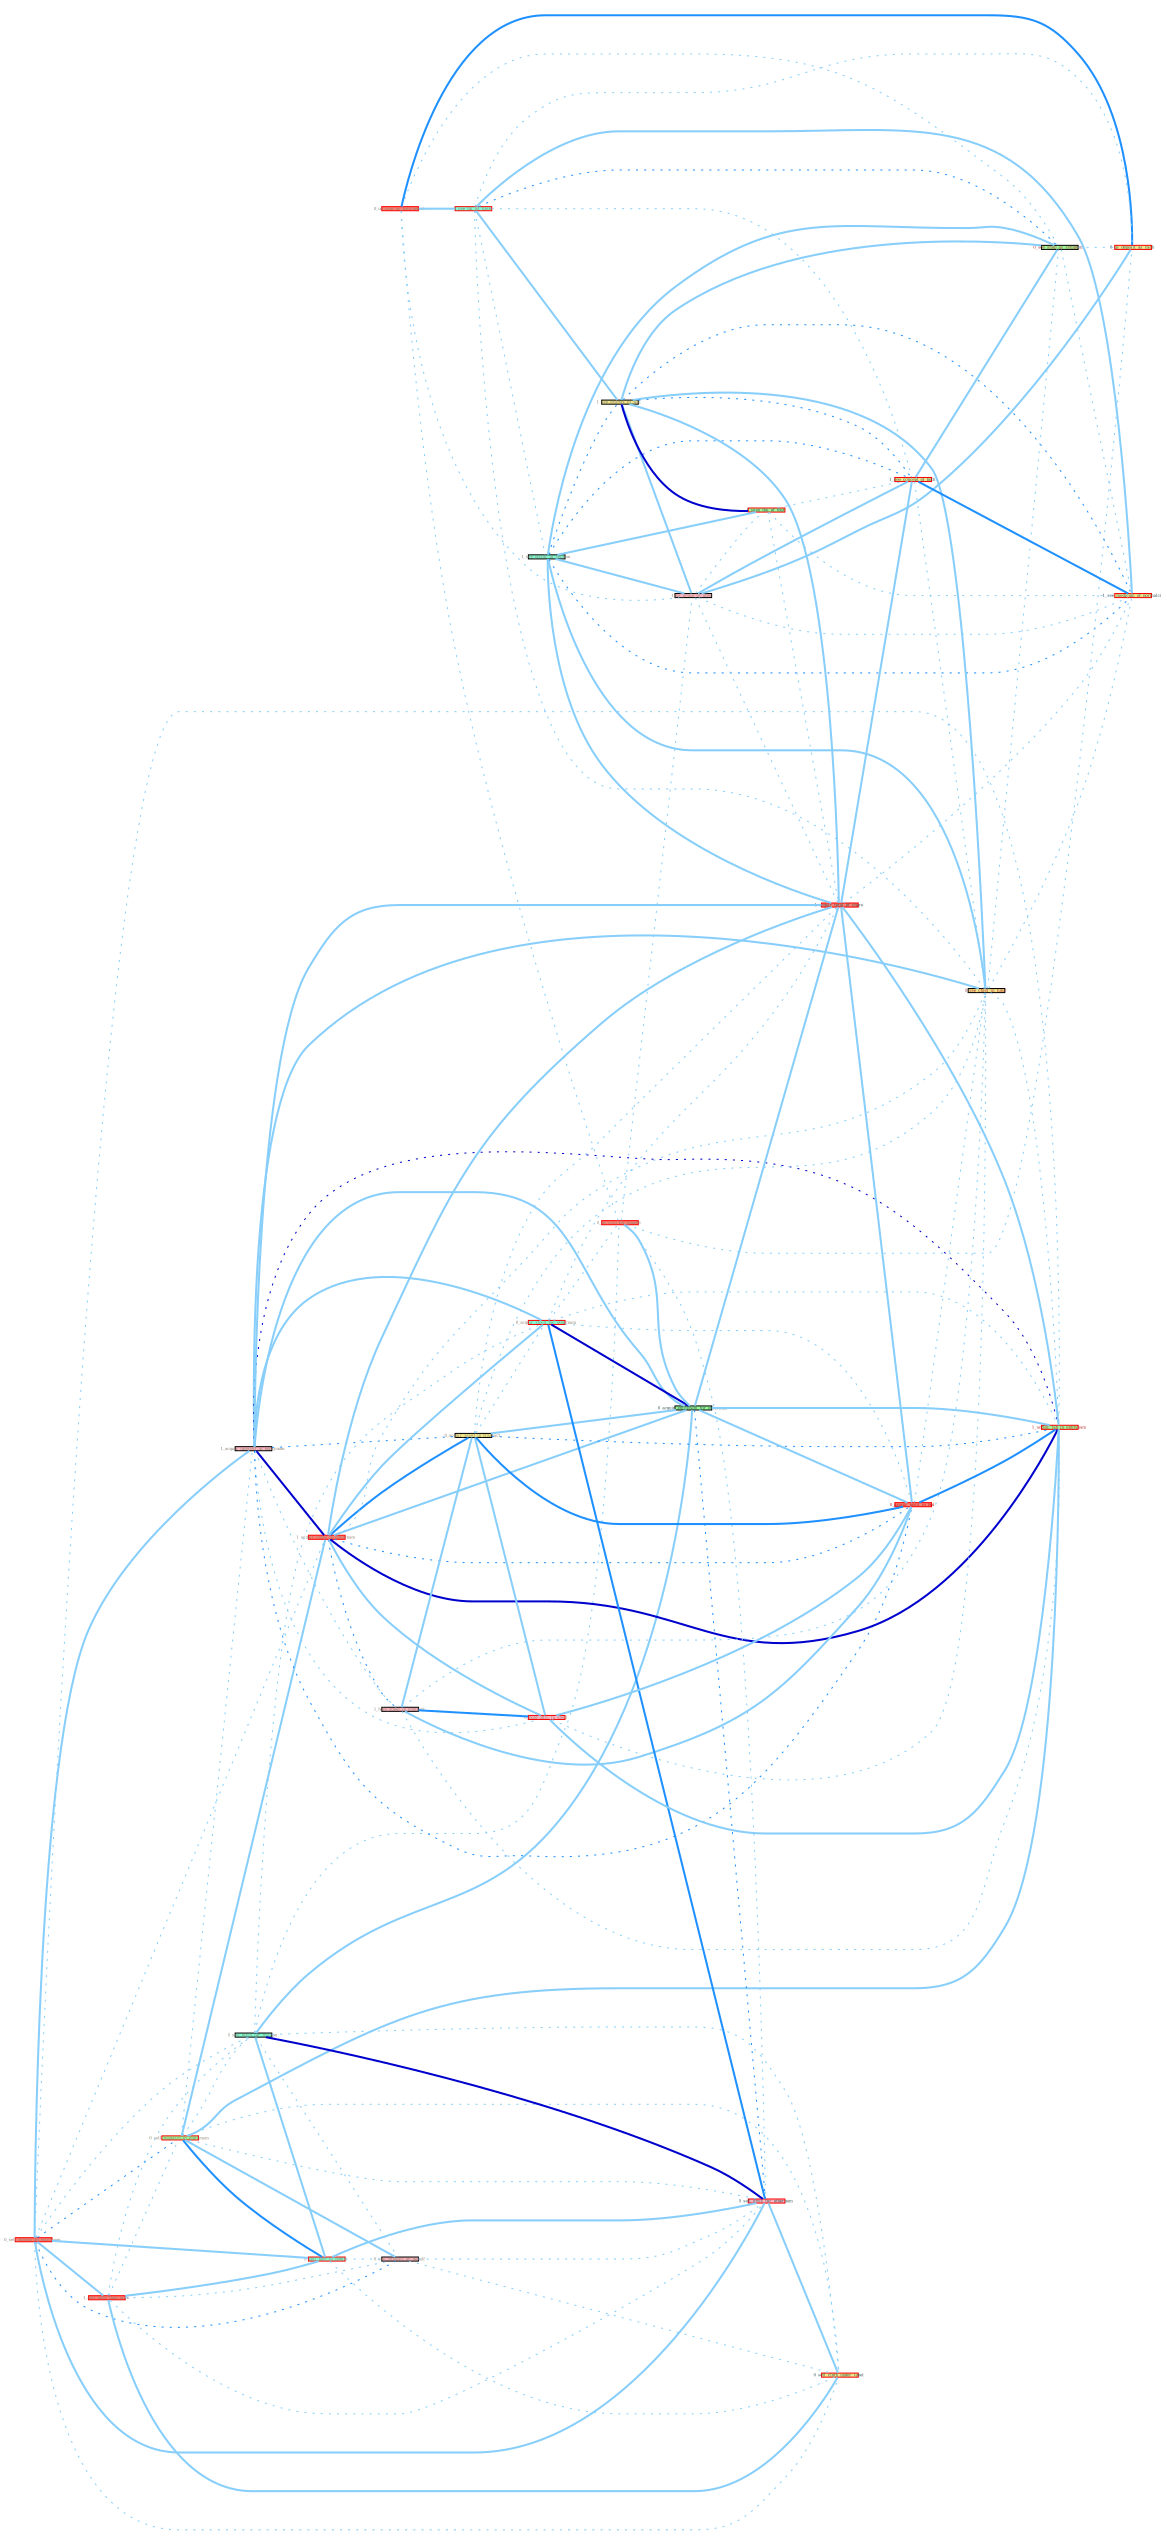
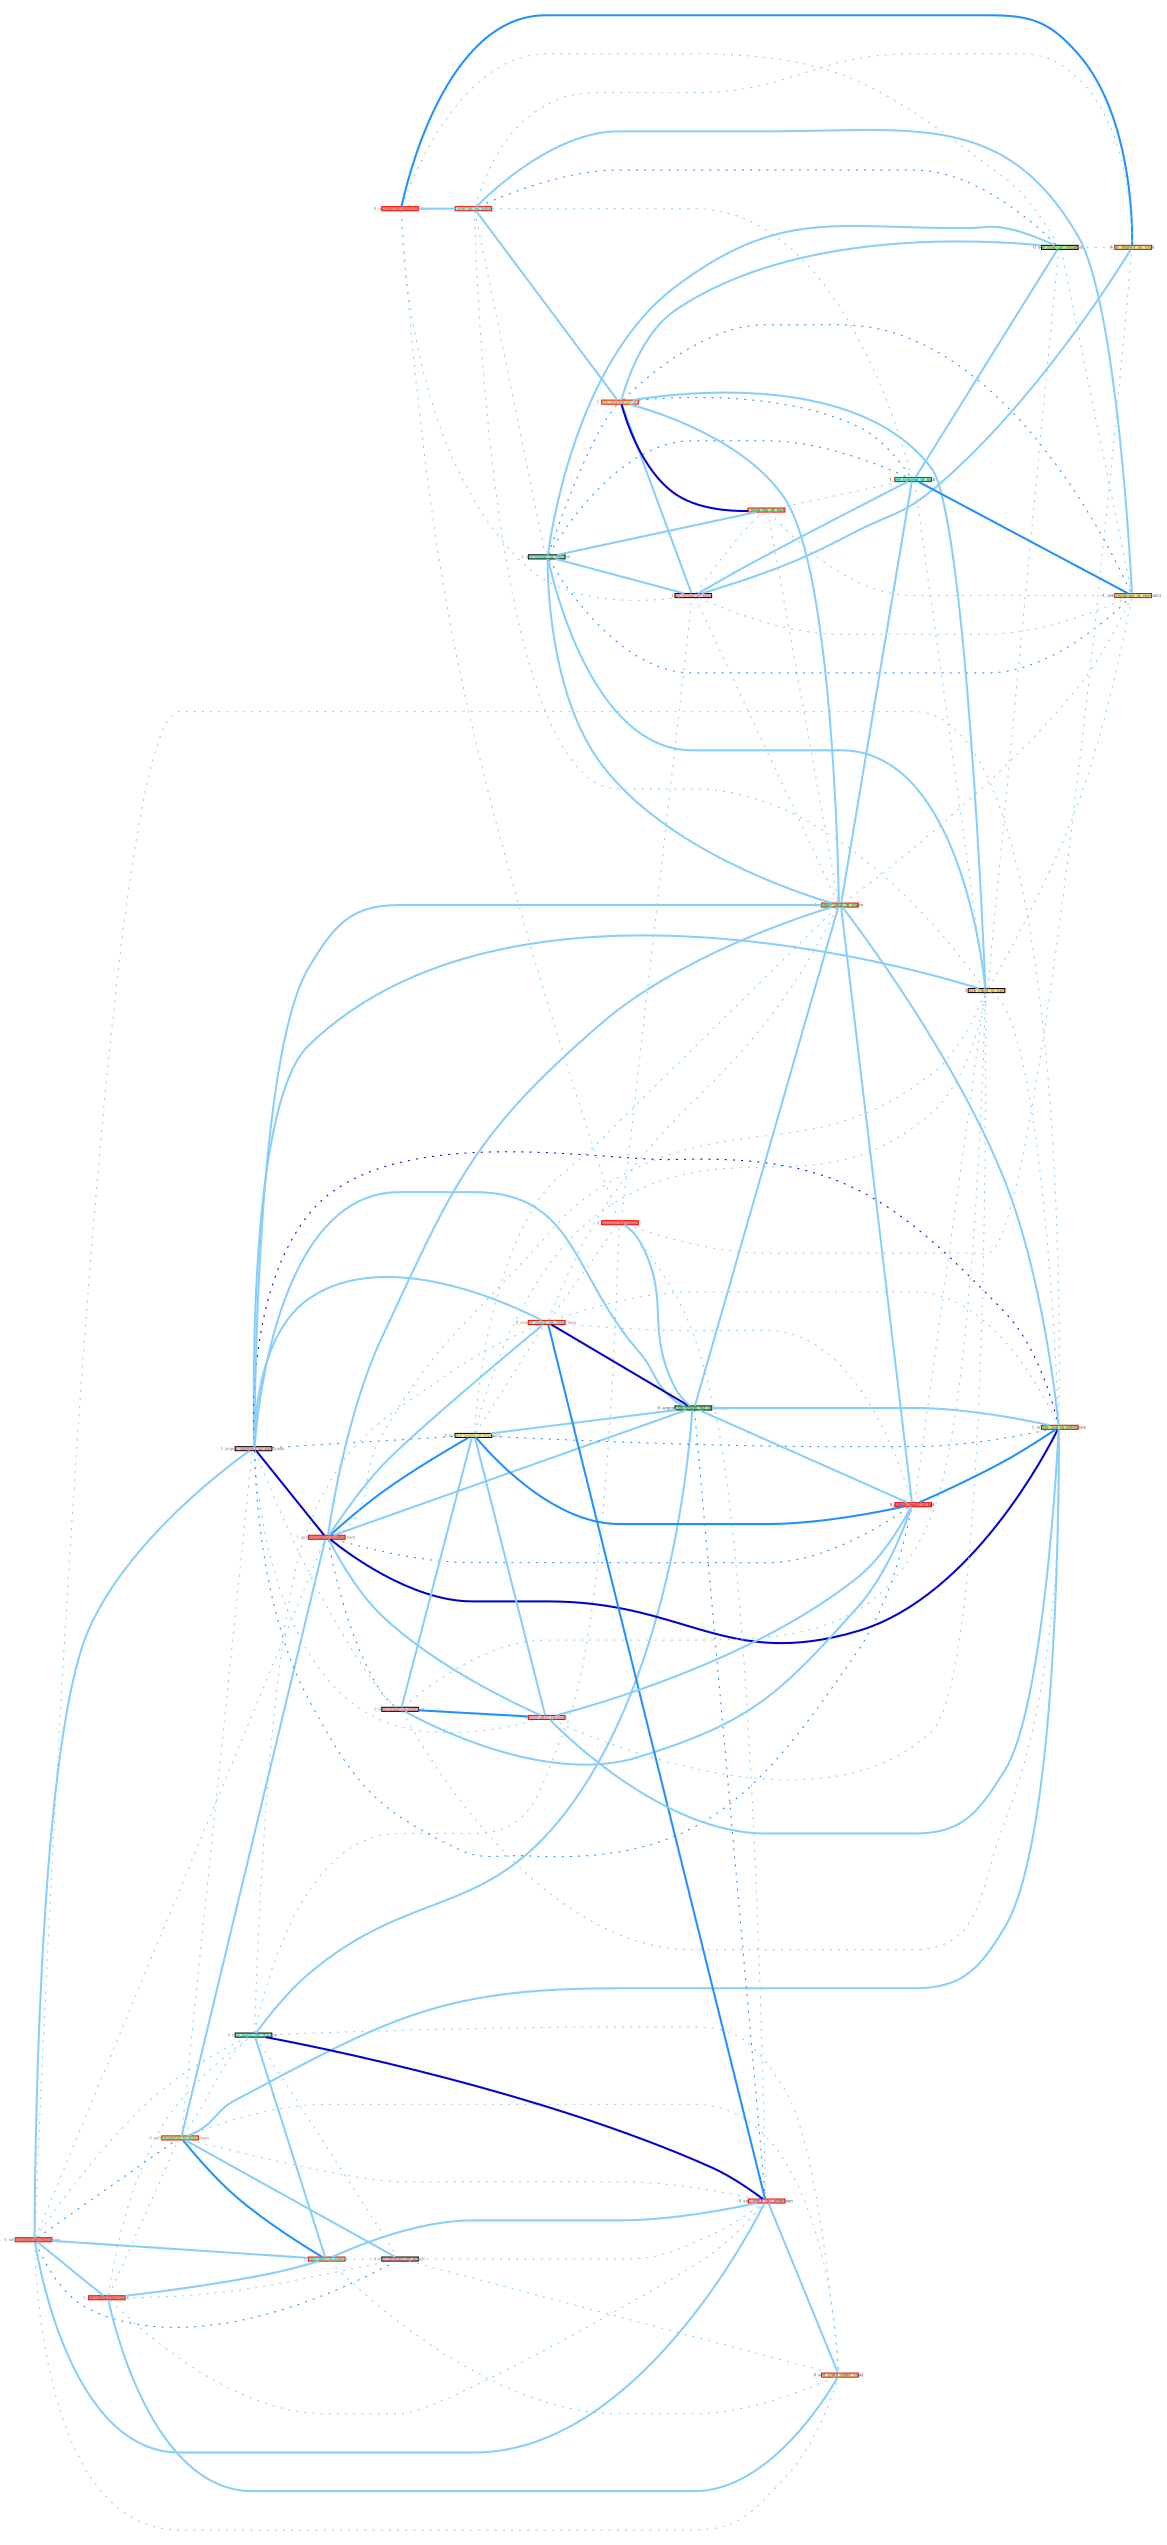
  graph {
    rankdir=LR
    node [color=red fillcolor=salmon fixedsize=true fontcolor="#8b7d6b" fontsize=4 shape=polygon style=filled]
    edge [color="#87cefa" style=dotted w=1]
    "0_us_rate_as_instrument " [height=.06 width=.5]
    "0_sell_billion_on_entitynam " [height=.06 width=.5]
    "1_sell_milk_than_milk " [height=.06 width=.5]
    "0_sell_magazin_to_entitynam " [fillcolor=palegreen height=.06 width=.5]
    "1_acquir_interest_in_entitynam " [color=black fillcolor=lightpink height=.06 width=.5]
    "0_sell_divis_for_million " [color=black fillcolor=aquamarine height=.06 width=.5]
    "0_see_thi_as_time " [fillcolor=aquamarine height=.06 width=.5]
    "1_acquir_stake_in_entitynam " [height=.06 width=.5]
    "1_hold_stake_in_compani " [color=black fillcolor=lightpink height=.06 width=.5]
    "0_sell_part_to_public " [fillcolor=aquamarine height=.06 width=.5]
    "1_see_pictur_of_section " [color=black fillcolor=aquamarine height=.06 width=.5]
    "0_acquir_asset_in_transact " [color=black fillcolor=khaki height=.06 width=.5]
    "0_acquir_stock_for_othernum " [fillcolor=aquamarine height=.06 width=.5]
    "0_us_issu_for_benefit " [height=.06 width=.5]
    "0_hold_offic_in_elect " [fillcolor=lightpink height=.06 width=.5]
-   "1_see_exampl_of_wai " [color=black fillcolor=khaki height=.06 width=.5]
+   "1_see_exampl_of_wai " [fillcolor=khaki height=.06 width=.5]
    "0_sell_product_on_behalf " [color=black fillcolor=lightpink height=.06 width=.5]
    "1_us_proce_of_offer " [color=black fillcolor=lightpink height=.06 width=.5]
    "0_acquir_posit_in_bid " [fontcolor="#b22222" height=.06 width=.5]
    "0_see_chief_in_futur " [color=black fillcolor=khaki fontcolor="#b22222" height=.06 width=.5]
    "0_see_shop_as_symptom " [color=black fillcolor=palegreen fontcolor="#b22222" height=.06 width=.5]
    "1_acquir_lab_in_entitynam " [fillcolor=palegreen fontcolor="#b22222" height=.06 width=.5]
    "0_us_deposit_as_cach " [fillcolor=khaki fontcolor="#2f4f4f" height=.06 width=.5]
    "0_sell_divis_for_othernum " [fillcolor=lightpink fontcolor="#2f4f4f" height=.06 width=.5]
    "0_sell_cloth_under_label " [fillcolor=khaki fontcolor="#2f4f4f" height=.06 width=.5]
    "0_acquir_entitynam_for_othernum " [color=black fillcolor=palegreen fontcolor="#2f4f4f" height=.06 width=.5]
-   "1_acquir_total_of_share " [fontcolor="#2f4f4f" height=.06 width=.5]
-   "1_see_concept_of_both " [fillcolor=khaki fontcolor="#2f4f4f" height=.06 width=.5]
+   "1_acquir_total_of_share " [fillcolor=palegreen fontcolor="#2f4f4f" height=.06 width=.5]
+   "1_see_concept_of_both " [fillcolor=aquamarine fontcolor="#2f4f4f" height=.06 width=.5]
    "1_see_modicum_of_normalci " [fillcolor=khaki fontcolor="#2f4f4f" height=.06 width=.5]
    "1_seen_the_of_that " [fillcolor=palegreen fontcolor="#2f4f4f" height=.06 width=.5]
    subgraph sub_1 {
      "0_us_rate_as_instrument "
      "0_sell_billion_on_entitynam "
      "1_sell_milk_than_milk "
      "0_sell_magazin_to_entitynam "
      "1_acquir_interest_in_entitynam "
      "0_sell_divis_for_million "
      "0_see_thi_as_time "
      "1_acquir_stake_in_entitynam "
      "1_hold_stake_in_compani "
      "0_sell_part_to_public "
      "1_see_pictur_of_section "
      "0_acquir_asset_in_transact "
      "0_acquir_stock_for_othernum "
      "0_us_issu_for_benefit "
      "0_hold_offic_in_elect "
      "1_see_exampl_of_wai "
      "0_sell_product_on_behalf "
      "1_us_proce_of_offer "
    }
    subgraph sub_2 {
      "0_acquir_posit_in_bid "
      "0_see_chief_in_futur "
      "0_see_shop_as_symptom "
      "1_acquir_lab_in_entitynam "
    }
    "0_us_rate_as_instrument " -- "0_see_thi_as_time " [style=bold]
    "0_us_rate_as_instrument " -- "0_us_issu_for_benefit "
    "0_us_rate_as_instrument " -- "1_us_proce_of_offer "
    "0_us_rate_as_instrument " -- "0_see_shop_as_symptom "
    "0_us_rate_as_instrument " -- "0_us_deposit_as_cach " [color="#1e90ff" style=bold w=2]
    "0_sell_billion_on_entitynam " -- "1_sell_milk_than_milk " [style=bold]
    "0_sell_billion_on_entitynam " -- "0_sell_magazin_to_entitynam " [color="#1e90ff" w=2]
    "0_sell_billion_on_entitynam " -- "1_acquir_interest_in_entitynam " [style=bold]
    "0_sell_billion_on_entitynam " -- "0_sell_divis_for_million "
    "0_sell_billion_on_entitynam " -- "1_acquir_stake_in_entitynam "
    "0_sell_billion_on_entitynam " -- "0_sell_part_to_public " [style=bold]
    "0_sell_billion_on_entitynam " -- "0_sell_product_on_behalf " [color="#1e90ff" w=2]
    "0_sell_billion_on_entitynam " -- "1_acquir_lab_in_entitynam "
    "0_sell_billion_on_entitynam " -- "0_sell_divis_for_othernum " [style=bold]
    "0_sell_billion_on_entitynam " -- "0_sell_cloth_under_label "
    "1_sell_milk_than_milk " -- "0_sell_magazin_to_entitynam "
    "1_sell_milk_than_milk " -- "0_sell_divis_for_million "
    "1_sell_milk_than_milk " -- "0_sell_part_to_public " [style=bold]
    "1_sell_milk_than_milk " -- "0_sell_product_on_behalf "
    "1_sell_milk_than_milk " -- "0_sell_divis_for_othernum "
    "1_sell_milk_than_milk " -- "0_sell_cloth_under_label " [style=bold]
    "0_sell_magazin_to_entitynam " -- "1_acquir_interest_in_entitynam "
    "0_sell_magazin_to_entitynam " -- "0_sell_divis_for_million "
    "0_sell_magazin_to_entitynam " -- "1_acquir_stake_in_entitynam " [style=bold]
    "0_sell_magazin_to_entitynam " -- "0_sell_part_to_public " [color="#1e90ff" style=bold w=2]
    "0_sell_magazin_to_entitynam " -- "0_sell_product_on_behalf " [style=bold]
    "0_sell_magazin_to_entitynam " -- "1_acquir_lab_in_entitynam " [style=bold]
    "0_sell_magazin_to_entitynam " -- "0_sell_divis_for_othernum "
    "0_sell_magazin_to_entitynam " -- "0_sell_cloth_under_label "
    "1_acquir_interest_in_entitynam " -- "1_acquir_stake_in_entitynam " [color="#0000cd" style=bold w=3]
    "1_acquir_interest_in_entitynam " -- "1_hold_stake_in_compani "
    "1_acquir_interest_in_entitynam " -- "0_acquir_asset_in_transact " [color="#1e90ff" w=2]
    "1_acquir_interest_in_entitynam " -- "0_acquir_stock_for_othernum " [style=bold]
    "1_acquir_interest_in_entitynam " -- "0_hold_offic_in_elect "
    "1_acquir_interest_in_entitynam " -- "0_acquir_posit_in_bid " [color="#1e90ff" w=2]
    "1_acquir_interest_in_entitynam " -- "0_see_chief_in_futur " [style=bold]
    "1_acquir_interest_in_entitynam " -- "1_acquir_lab_in_entitynam " [color="#0000cd" w=3]
    "1_acquir_interest_in_entitynam " -- "0_acquir_entitynam_for_othernum " [style=bold]
    "1_acquir_interest_in_entitynam " -- "1_acquir_total_of_share " [style=bold]
    "0_sell_divis_for_million " -- "0_sell_part_to_public " [style=bold]
    "0_sell_divis_for_million " -- "0_acquir_stock_for_othernum "
    "0_sell_divis_for_million " -- "0_us_issu_for_benefit "
    "0_sell_divis_for_million " -- "0_sell_product_on_behalf "
    "0_sell_divis_for_million " -- "0_sell_divis_for_othernum " [color="#0000cd" style=bold w=3]
    "0_sell_divis_for_million " -- "0_sell_cloth_under_label "
    "0_sell_divis_for_million " -- "0_acquir_entitynam_for_othernum " [style=bold]
    "0_see_thi_as_time " -- "1_see_pictur_of_section "
    "0_see_thi_as_time " -- "1_see_exampl_of_wai " [style=bold]
    "0_see_thi_as_time " -- "0_see_chief_in_futur "
    "0_see_thi_as_time " -- "0_see_shop_as_symptom " [color="#1e90ff" w=2]
    "0_see_thi_as_time " -- "0_us_deposit_as_cach "
    "0_see_thi_as_time " -- "1_see_concept_of_both "
    "0_see_thi_as_time " -- "1_see_modicum_of_normalci " [style=bold]
    "1_acquir_stake_in_entitynam " -- "1_hold_stake_in_compani " [color="#1e90ff" w=2]
    "1_acquir_stake_in_entitynam " -- "0_acquir_asset_in_transact " [color="#1e90ff" style=bold w=2]
    "1_acquir_stake_in_entitynam " -- "0_acquir_stock_for_othernum " [style=bold]
    "1_acquir_stake_in_entitynam " -- "0_hold_offic_in_elect " [style=bold]
    "1_acquir_stake_in_entitynam " -- "0_acquir_posit_in_bid " [color="#1e90ff" w=2]
    "1_acquir_stake_in_entitynam " -- "0_see_chief_in_futur "
    "1_acquir_stake_in_entitynam " -- "1_acquir_lab_in_entitynam " [color="#0000cd" style=bold w=3]
    "1_acquir_stake_in_entitynam " -- "0_acquir_entitynam_for_othernum " [style=bold]
    "1_acquir_stake_in_entitynam " -- "1_acquir_total_of_share " [style=bold]
    "1_hold_stake_in_compani " -- "0_acquir_asset_in_transact " [style=bold]
    "1_hold_stake_in_compani " -- "0_hold_offic_in_elect " [color="#1e90ff" style=bold w=2]
    "1_hold_stake_in_compani " -- "0_acquir_posit_in_bid " [style=bold]
    "1_hold_stake_in_compani " -- "0_see_chief_in_futur "
    "1_hold_stake_in_compani " -- "1_acquir_lab_in_entitynam "
    "0_sell_part_to_public " -- "0_sell_product_on_behalf "
    "0_sell_part_to_public " -- "0_sell_divis_for_othernum " [style=bold]
    "0_sell_part_to_public " -- "0_sell_cloth_under_label "
    "1_see_pictur_of_section " -- "1_see_exampl_of_wai " [color="#1e90ff" w=2]
    "1_see_pictur_of_section " -- "1_us_proce_of_offer " [style=bold]
    "1_see_pictur_of_section " -- "0_see_chief_in_futur " [style=bold]
    "1_see_pictur_of_section " -- "0_see_shop_as_symptom " [style=bold]
    "1_see_pictur_of_section " -- "1_acquir_total_of_share " [style=bold]
    "1_see_pictur_of_section " -- "1_see_concept_of_both " [color="#1e90ff" w=2]
    "1_see_pictur_of_section " -- "1_see_modicum_of_normalci " [color="#1e90ff" w=2]
    "1_see_pictur_of_section " -- "1_seen_the_of_that " [style=bold]
    "0_acquir_asset_in_transact " -- "0_acquir_stock_for_othernum "
    "0_acquir_asset_in_transact " -- "0_hold_offic_in_elect " [style=bold]
    "0_acquir_asset_in_transact " -- "0_acquir_posit_in_bid " [color="#1e90ff" style=bold w=2]
    "0_acquir_asset_in_transact " -- "0_see_chief_in_futur "
    "0_acquir_asset_in_transact " -- "1_acquir_lab_in_entitynam " [color="#1e90ff" w=2]
    "0_acquir_asset_in_transact " -- "0_acquir_entitynam_for_othernum " [style=bold]
    "0_acquir_asset_in_transact " -- "1_acquir_total_of_share "
    "0_acquir_stock_for_othernum " -- "0_us_issu_for_benefit "
    "0_acquir_stock_for_othernum " -- "0_acquir_posit_in_bid "
    "0_acquir_stock_for_othernum " -- "1_acquir_lab_in_entitynam "
    "0_acquir_stock_for_othernum " -- "0_sell_divis_for_othernum " [color="#1e90ff" style=bold w=2]
    "0_acquir_stock_for_othernum " -- "0_acquir_entitynam_for_othernum " [color="#0000cd" style=bold w=3]
    "0_acquir_stock_for_othernum " -- "1_acquir_total_of_share "
    "0_us_issu_for_benefit " -- "1_us_proce_of_offer "
    "0_us_issu_for_benefit " -- "0_us_deposit_as_cach "
    "0_us_issu_for_benefit " -- "0_sell_divis_for_othernum "
    "0_us_issu_for_benefit " -- "0_acquir_entitynam_for_othernum " [style=bold]
    "0_hold_offic_in_elect " -- "0_acquir_posit_in_bid " [style=bold]
    "0_hold_offic_in_elect " -- "0_see_chief_in_futur "
    "0_hold_offic_in_elect " -- "1_acquir_lab_in_entitynam " [style=bold]
    "1_see_exampl_of_wai " -- "1_us_proce_of_offer " [style=bold]
    "1_see_exampl_of_wai " -- "0_see_chief_in_futur " [style=bold]
    "1_see_exampl_of_wai " -- "0_see_shop_as_symptom " [style=bold]
    "1_see_exampl_of_wai " -- "1_acquir_total_of_share " [style=bold]
    "1_see_exampl_of_wai " -- "1_see_concept_of_both " [color="#1e90ff" w=2]
    "1_see_exampl_of_wai " -- "1_see_modicum_of_normalci " [color="#1e90ff" w=2]
    "1_see_exampl_of_wai " -- "1_seen_the_of_that " [color="#0000cd" style=bold]
    "0_sell_product_on_behalf " -- "0_sell_divis_for_othernum "
    "0_sell_product_on_behalf " -- "0_sell_cloth_under_label "
    "1_us_proce_of_offer " -- "0_us_deposit_as_cach " [style=bold]
    "1_us_proce_of_offer " -- "1_acquir_total_of_share "
    "1_us_proce_of_offer " -- "1_see_concept_of_both " [style=bold]
    "1_us_proce_of_offer " -- "1_see_modicum_of_normalci "
    "1_us_proce_of_offer " -- "1_seen_the_of_that "
    "0_acquir_posit_in_bid " -- "0_see_chief_in_futur "
    "0_acquir_posit_in_bid " -- "1_acquir_lab_in_entitynam " [color="#1e90ff" style=bold w=2]
    "0_see_chief_in_futur " -- "0_see_shop_as_symptom "
    "0_see_chief_in_futur " -- "1_acquir_lab_in_entitynam "
    "0_see_chief_in_futur " -- "1_see_modicum_of_normalci "
    "0_see_shop_as_symptom " -- "0_us_deposit_as_cach "
    "0_see_shop_as_symptom " -- "1_see_modicum_of_normalci "
    "0_sell_divis_for_othernum " -- "0_sell_cloth_under_label " [style=bold]
    "0_acquir_entitynam_for_othernum " -- "0_acquir_posit_in_bid " [style=bold]
    "0_acquir_entitynam_for_othernum " -- "1_acquir_lab_in_entitynam " [style=bold]
    "0_acquir_entitynam_for_othernum " -- "0_sell_divis_for_othernum " [color="#1e90ff" w=2]
    "0_acquir_entitynam_for_othernum " -- "1_acquir_total_of_share " [style=bold]
    "1_acquir_total_of_share " -- "0_acquir_posit_in_bid " [style=bold]
    "1_acquir_total_of_share " -- "1_acquir_lab_in_entitynam " [style=bold]
    "1_acquir_total_of_share " -- "1_see_concept_of_both " [style=bold]
    "1_acquir_total_of_share " -- "1_see_modicum_of_normalci "
    "1_see_concept_of_both " -- "0_see_chief_in_futur "
    "1_see_concept_of_both " -- "0_see_shop_as_symptom " [style=bold]
    "1_see_concept_of_both " -- "1_see_modicum_of_normalci " [color="#1e90ff" style=bold w=2]
    "1_seen_the_of_that " -- "1_acquir_total_of_share "
    "1_seen_the_of_that " -- "1_see_concept_of_both "
    "1_seen_the_of_that " -- "1_see_modicum_of_normalci "
  }
